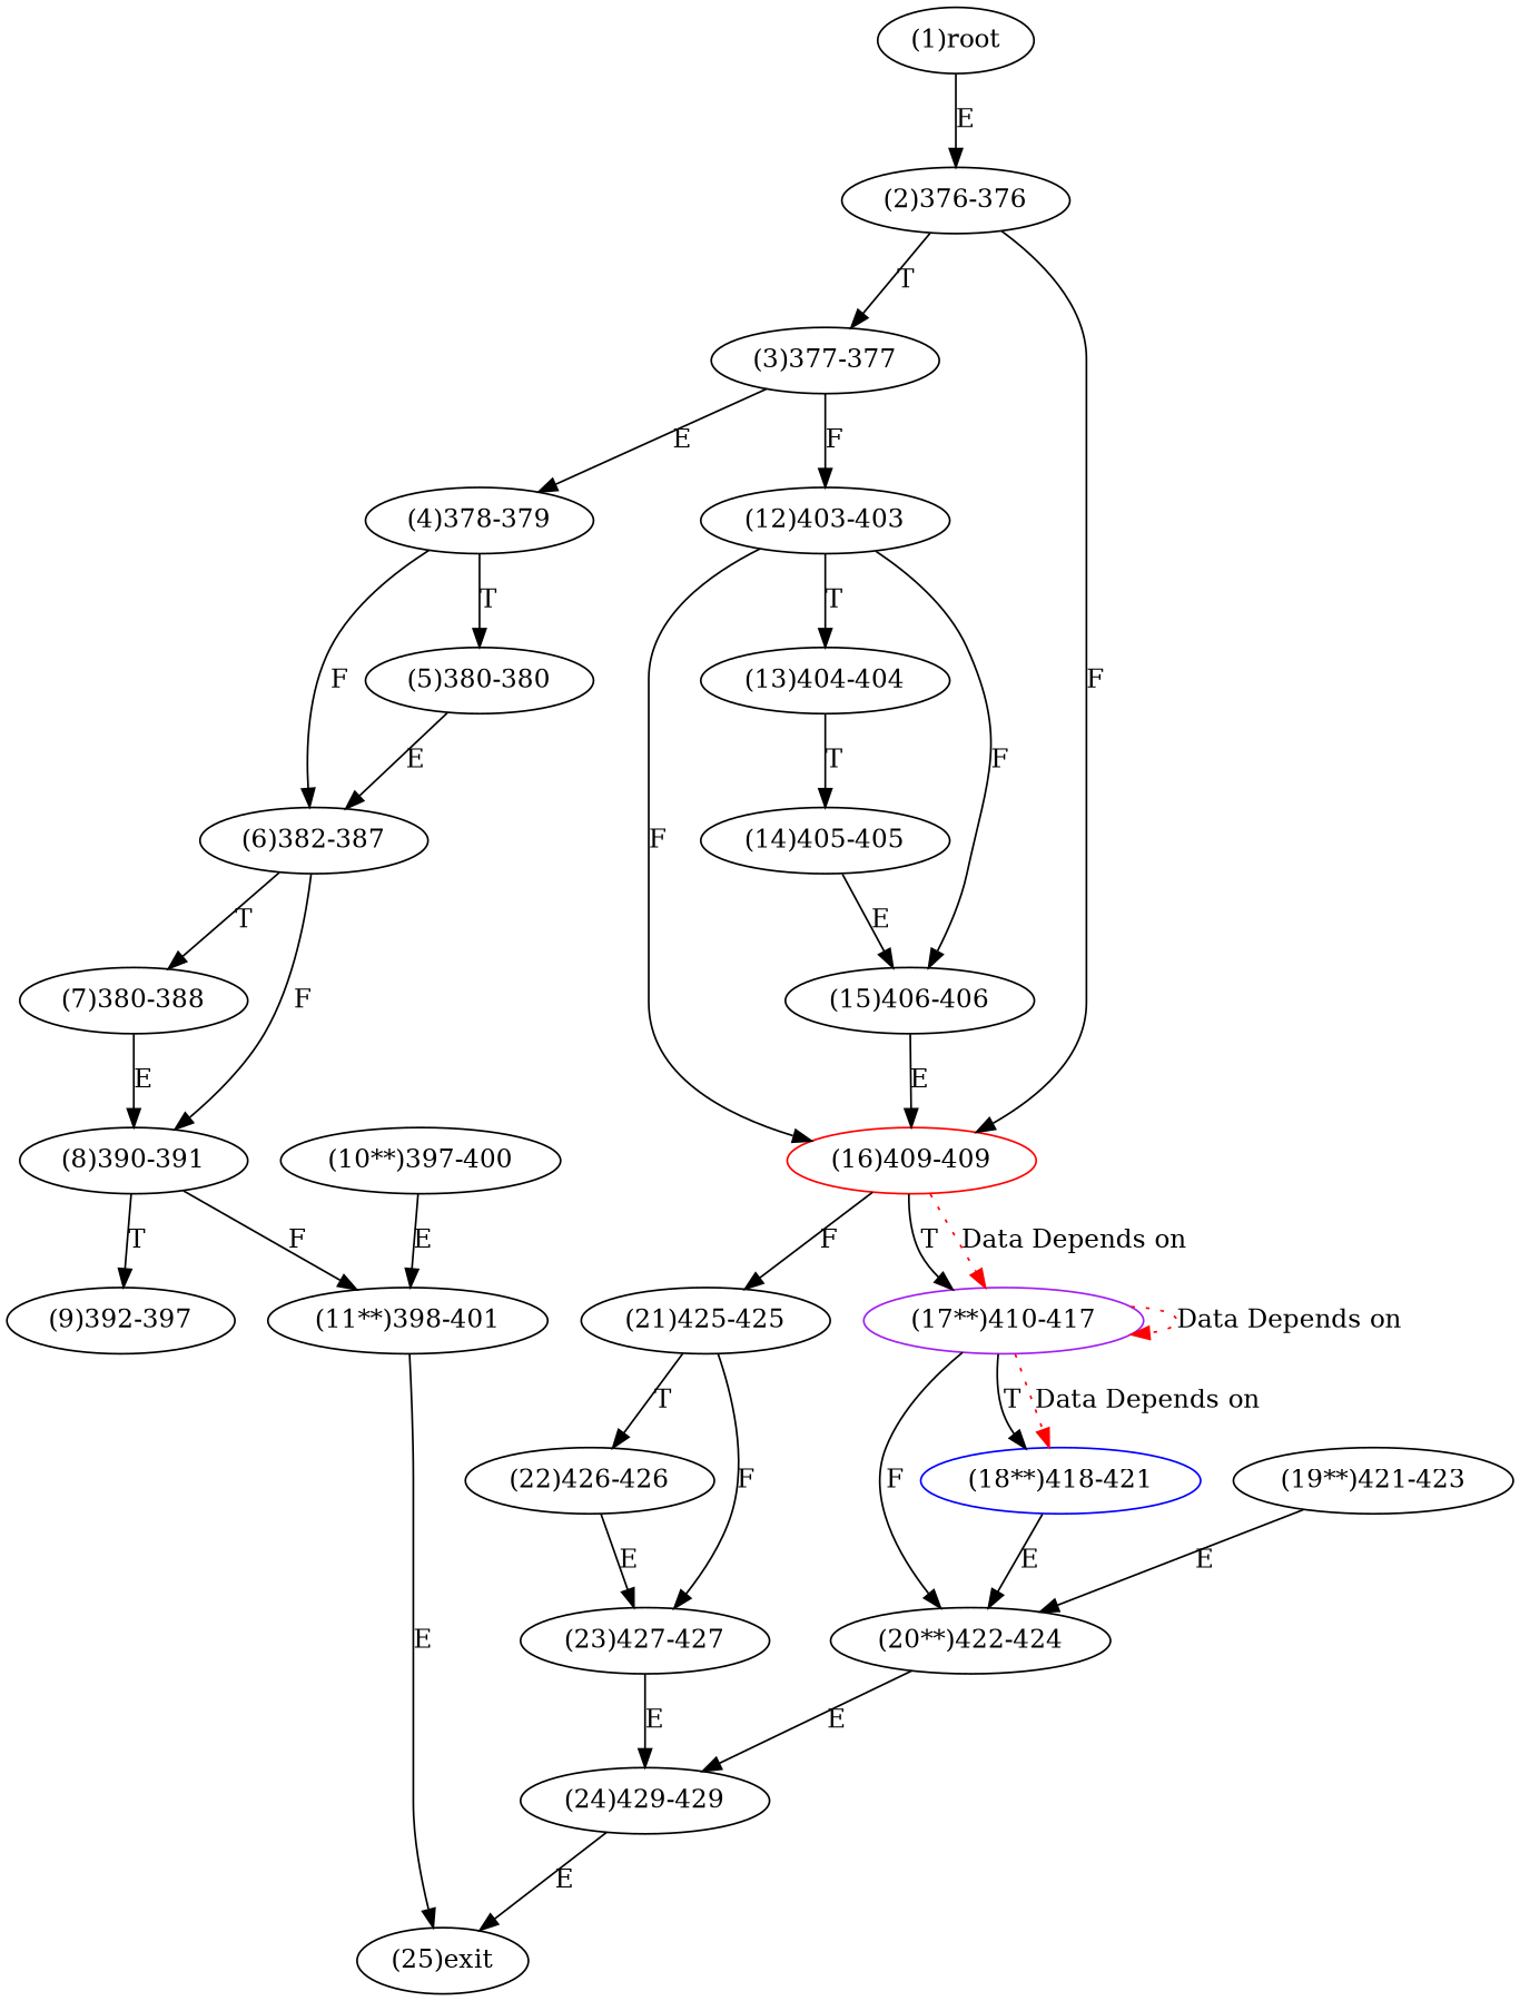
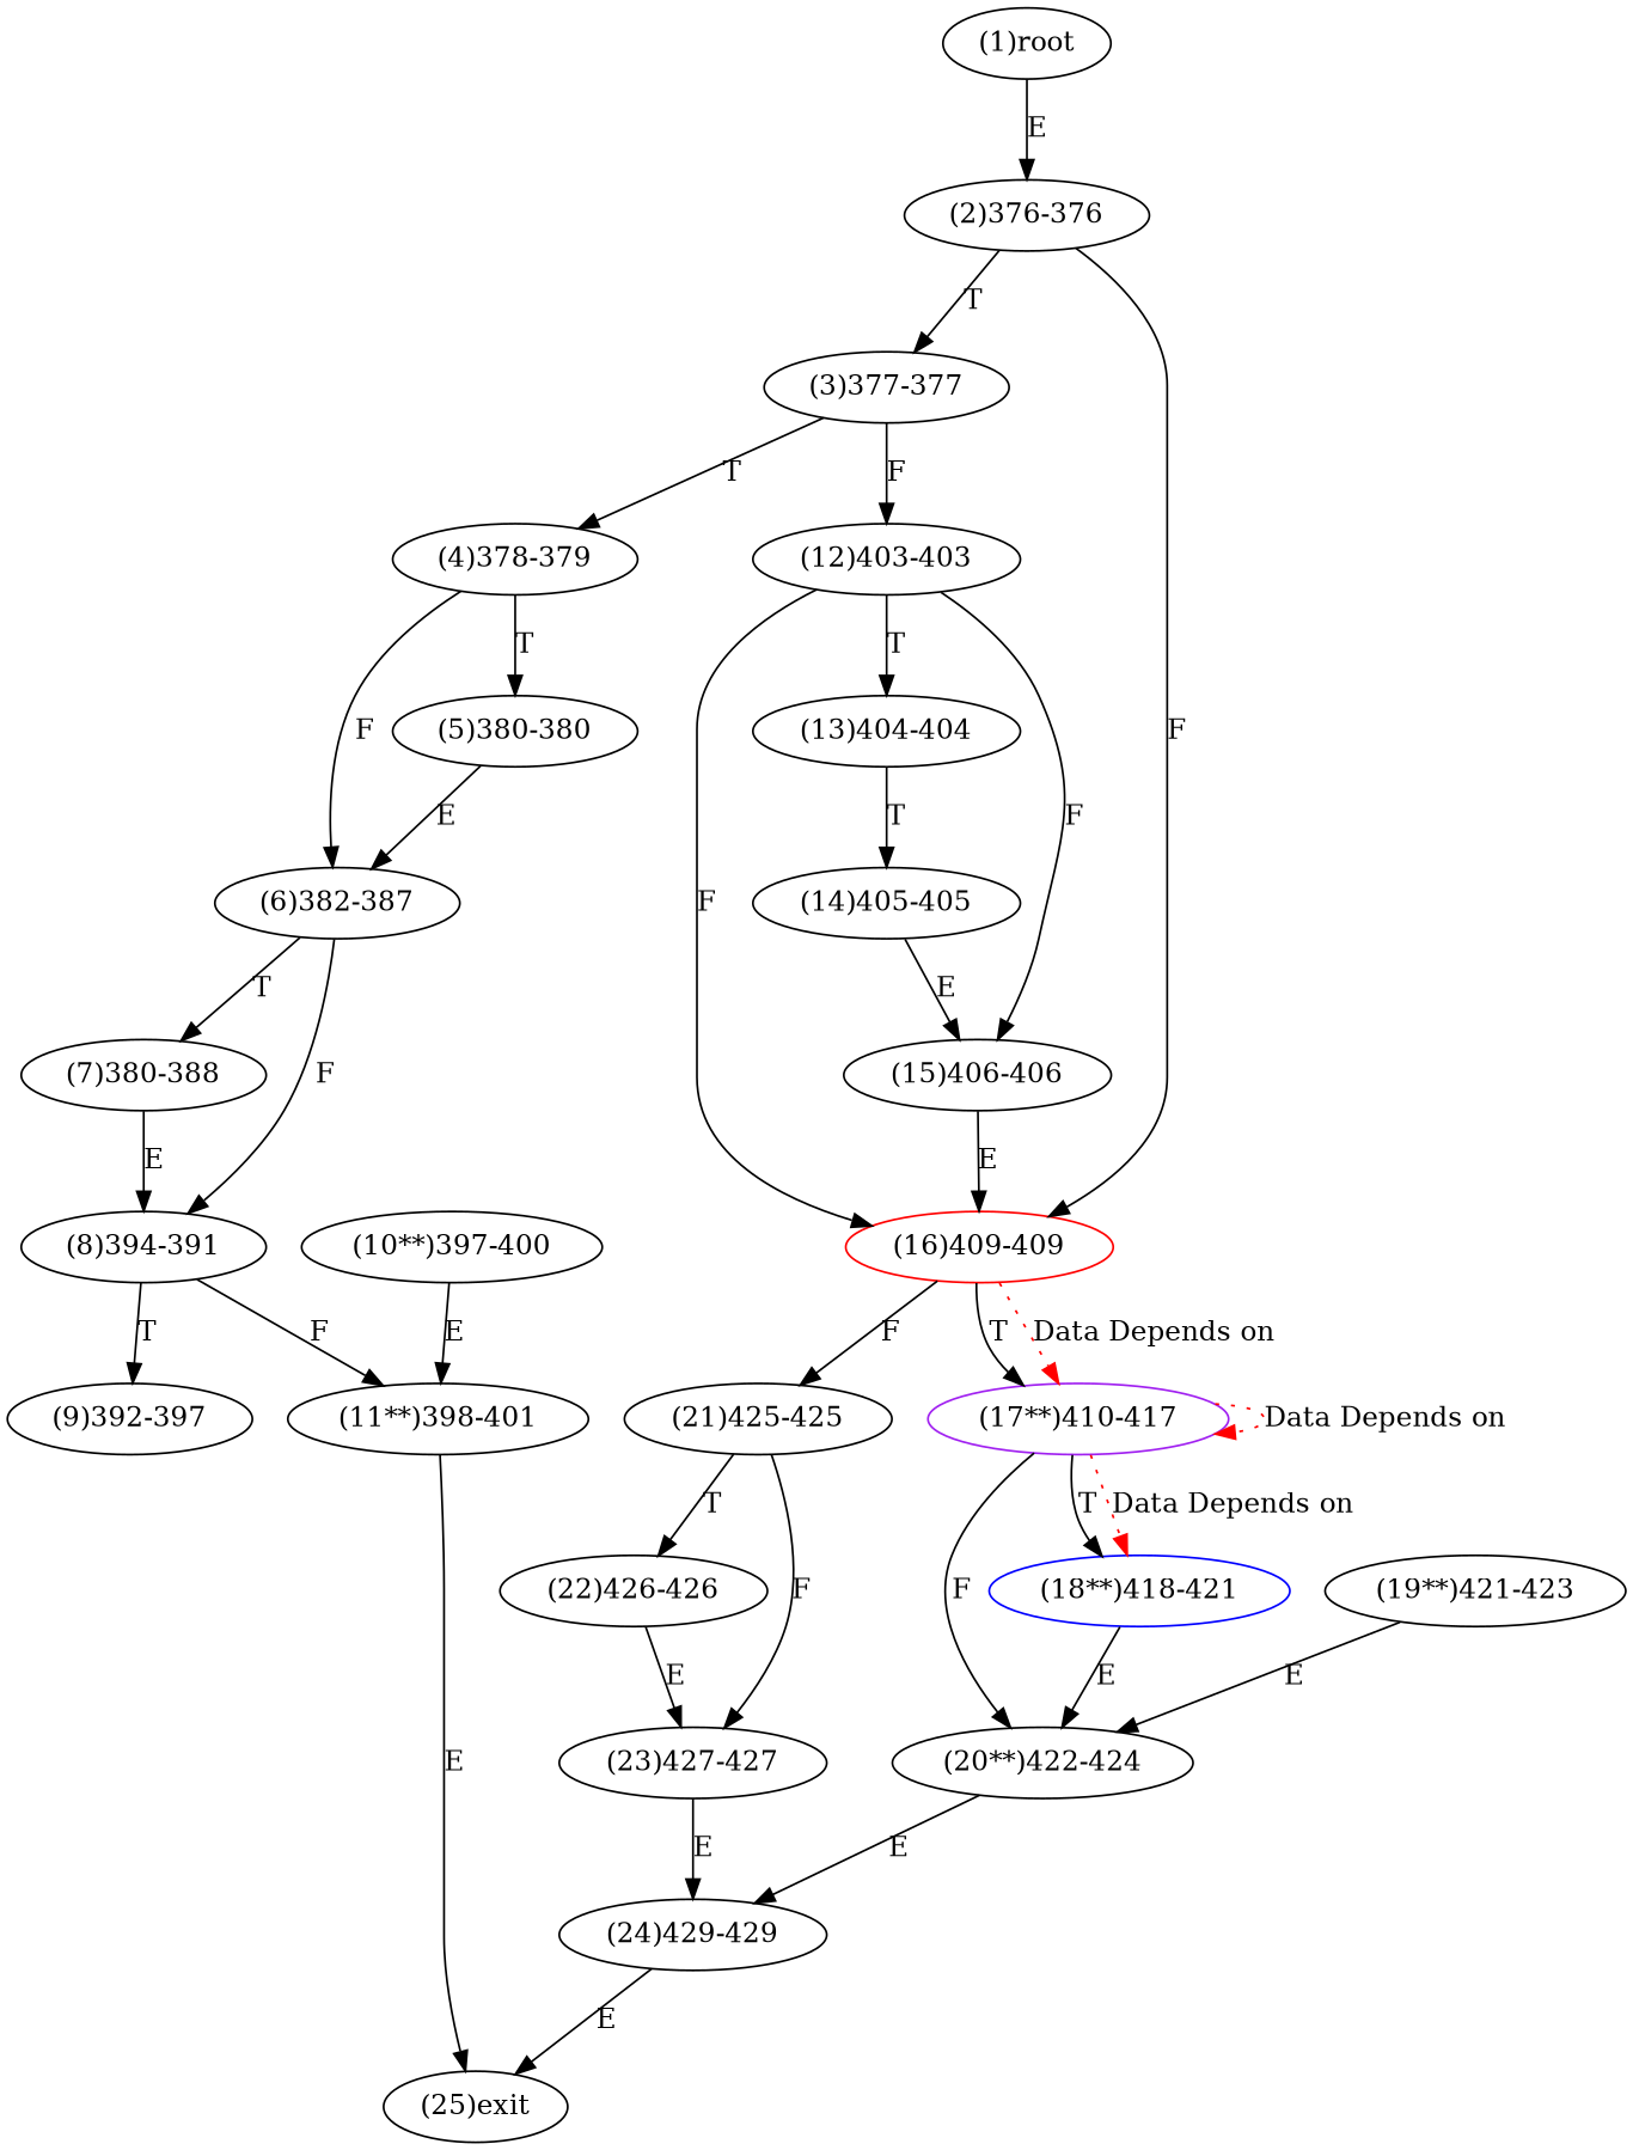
  digraph {
    n1 [label="(1)root"]
    n2 [label="(2)376-376"]
    n3 [label="(3)377-377"]
    n4 [color=red label="(16)409-409"]
    n5 [label="(4)378-379"]
    n6 [label="(12)403-403"]
    n7 [color=purple label="(17**)410-417"]
    n8 [label="(21)425-425"]
    n9 [label="(5)380-380"]
    n10 [label="(6)382-387"]
    n11 [label="(13)404-404"]
    n12 [label="(15)406-406"]
    n13 [label="(7)380-388"]
-   n14 [label="(8)390-391"]
+   n14 [label="(8)394-391"]
    n15 [label="(9)392-397"]
    n16 [label="(11**)398-401"]
    n17 [label="(25)exit"]
    n18 [label="(10**)397-400"]
    n19 [label="(14)405-405"]
    n20 [color=blue label="(18**)418-421"]
    n21 [label="(20**)422-424"]
    n22 [label="(24)429-429"]
    n23 [label="(23)427-427"]
    n24 [label="(22)426-426"]
    n25 [label="(19**)421-423"]
    n1 -> n2 [label=E]
    n2 -> n3 [label=T]
    n2 -> n4 [label=F]
-   n3 -> n5 [label=E]
+   n3 -> n5 [label=T]
    n3 -> n6 [label=F]
    n4 -> n7 [label=T]
    n4 -> n7 [color=red label="Data Depends on" style=dotted]
    n4 -> n8 [label=F]
    n5 -> n9 [label=T]
    n5 -> n10 [label=F]
    n6 -> n4 [label=F]
    n6 -> n11 [label=T]
    n6 -> n12 [label=F]
    n7 -> n7 [color=red label="Data Depends on" style=dotted]
    n7 -> n20 [label=T]
    n7 -> n20 [color=red label="Data Depends on" style=dotted]
    n7 -> n21 [label=F]
    n8 -> n23 [label=F]
    n8 -> n24 [label=T]
    n9 -> n10 [label=E]
    n10 -> n13 [label=T]
    n10 -> n14 [label=F]
    n11 -> n19 [label=T]
    n12 -> n4 [label=E]
    n13 -> n14 [label=E]
    n14 -> n15 [label=T]
    n14 -> n16 [label=F]
    n16 -> n17 [label=E]
    n18 -> n16 [label=E]
    n19 -> n12 [label=E]
    n20 -> n21 [label=E]
    n21 -> n22 [label=E]
    n22 -> n17 [label=E]
    n23 -> n22 [label=E]
    n24 -> n23 [label=E]
    n25 -> n21 [label=E]
  }
